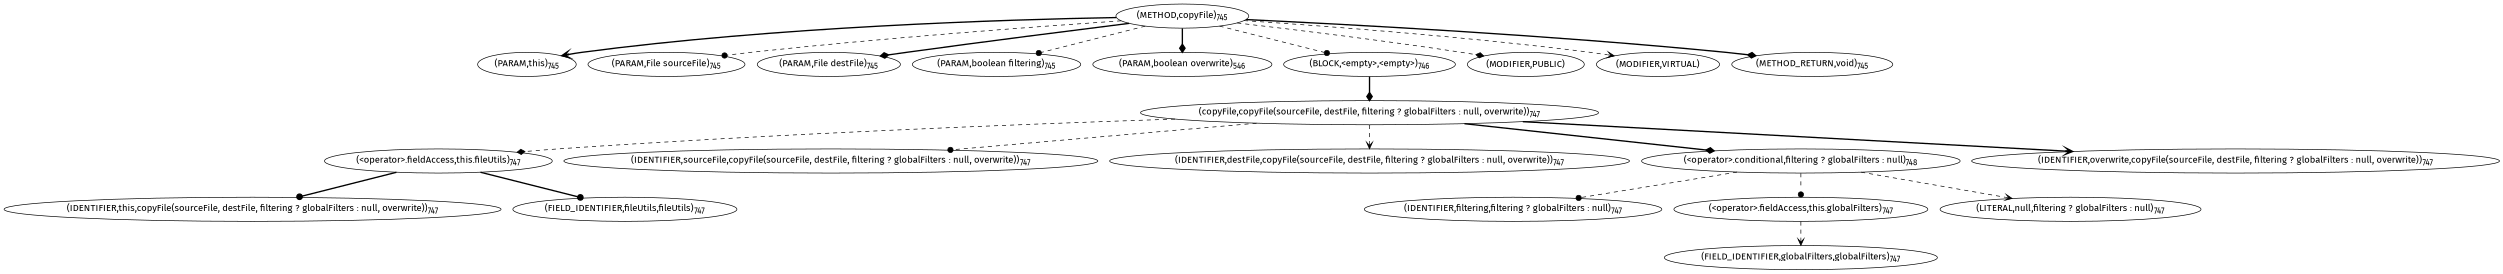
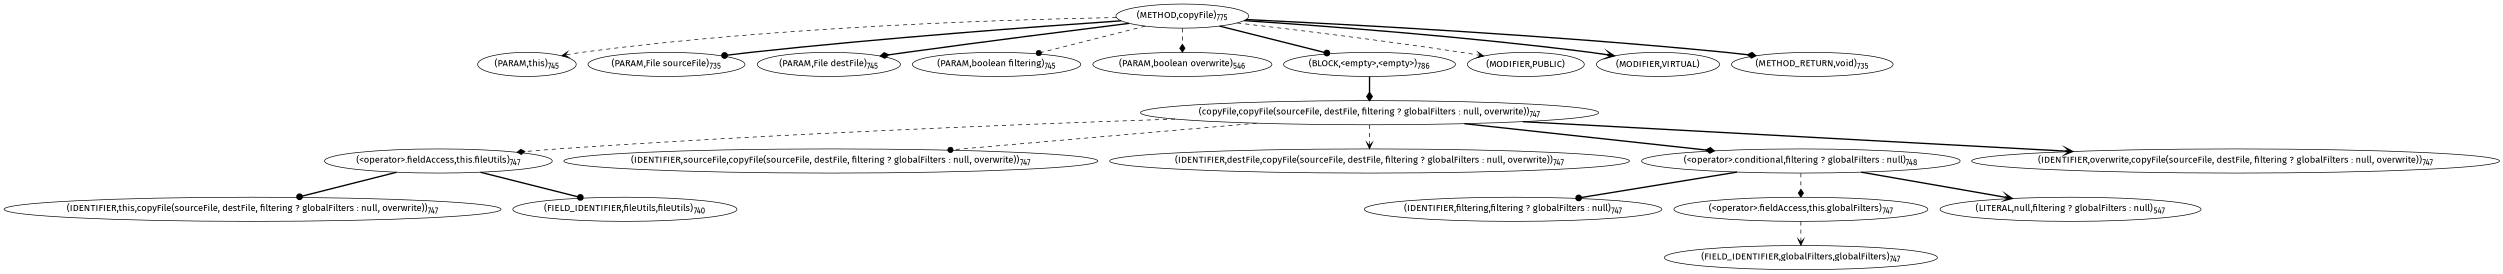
  digraph {
    fontname="Fira Sans"
    node [fontname="Fira Sans"]
    edge [arrowhead=vee fontname="Fira Sans" style=dashed]
-   n1 [label=<(METHOD,copyFile)<SUB>745</SUB>>]
+   n1 [label=<(METHOD,copyFile)<SUB>775</SUB>>]
    n2 [label=<(PARAM,this)<SUB>745</SUB>>]
-   n3 [label=<(PARAM,File sourceFile)<SUB>745</SUB>>]
+   n3 [label=<(PARAM,File sourceFile)<SUB>735</SUB>>]
    n4 [label=<(PARAM,File destFile)<SUB>745</SUB>>]
    n5 [label=<(PARAM,boolean filtering)<SUB>745</SUB>>]
    n6 [label=<(PARAM,boolean overwrite)<SUB>546</SUB>>]
-   n7 [label=<(BLOCK,&lt;empty&gt;,&lt;empty&gt;)<SUB>746</SUB>>]
+   n7 [label=<(BLOCK,&lt;empty&gt;,&lt;empty&gt;)<SUB>786</SUB>>]
    n8 [label=<(MODIFIER,PUBLIC)>]
    n9 [label=<(MODIFIER,VIRTUAL)>]
-   n10 [label=<(METHOD_RETURN,void)<SUB>745</SUB>>]
+   n10 [label=<(METHOD_RETURN,void)<SUB>735</SUB>>]
    n11 [label=<(copyFile,copyFile(sourceFile, destFile, filtering ? globalFilters : null, overwrite))<SUB>747</SUB>>]
    n12 [label=<(&lt;operator&gt;.fieldAccess,this.fileUtils)<SUB>747</SUB>>]
    n13 [label=<(IDENTIFIER,sourceFile,copyFile(sourceFile, destFile, filtering ? globalFilters : null, overwrite))<SUB>747</SUB>>]
    n14 [label=<(IDENTIFIER,destFile,copyFile(sourceFile, destFile, filtering ? globalFilters : null, overwrite))<SUB>747</SUB>>]
    n15 [label=<(&lt;operator&gt;.conditional,filtering ? globalFilters : null)<SUB>748</SUB>>]
    n16 [label=<(IDENTIFIER,overwrite,copyFile(sourceFile, destFile, filtering ? globalFilters : null, overwrite))<SUB>747</SUB>>]
    n17 [label=<(IDENTIFIER,this,copyFile(sourceFile, destFile, filtering ? globalFilters : null, overwrite))<SUB>747</SUB>>]
-   n18 [label=<(FIELD_IDENTIFIER,fileUtils,fileUtils)<SUB>747</SUB>>]
+   n18 [label=<(FIELD_IDENTIFIER,fileUtils,fileUtils)<SUB>740</SUB>>]
    n19 [label=<(IDENTIFIER,filtering,filtering ? globalFilters : null)<SUB>747</SUB>>]
    n20 [label=<(&lt;operator&gt;.fieldAccess,this.globalFilters)<SUB>747</SUB>>]
-   n21 [label=<(LITERAL,null,filtering ? globalFilters : null)<SUB>747</SUB>>]
+   n21 [label=<(LITERAL,null,filtering ? globalFilters : null)<SUB>547</SUB>>]
    n22 [label=<(FIELD_IDENTIFIER,globalFilters,globalFilters)<SUB>747</SUB>>]
-   n1 -> n2 [style=bold]
-   n1 -> n3 [arrowhead=dot]
+   n1 -> n2
+   n1 -> n3 [arrowhead=dot style=bold]
    n1 -> n4 [arrowhead=diamond style=bold]
    n1 -> n5 [arrowhead=dot]
-   n1 -> n6 [arrowhead=diamond style=bold]
-   n1 -> n7 [arrowhead=dot]
-   n1 -> n8 [arrowhead=diamond]
-   n1 -> n9
+   n1 -> n6 [arrowhead=diamond]
+   n1 -> n7 [arrowhead=dot style=bold]
+   n1 -> n8
+   n1 -> n9 [style=bold]
    n1 -> n10 [arrowhead=diamond style=bold]
    n7 -> n11 [arrowhead=diamond style=bold]
    n11 -> n12 [arrowhead=diamond]
    n11 -> n13 [arrowhead=dot]
    n11 -> n14
    n11 -> n15 [arrowhead=diamond style=bold]
    n11 -> n16 [style=bold]
    n12 -> n17 [arrowhead=dot style=bold]
    n12 -> n18 [arrowhead=dot style=bold]
-   n15 -> n19 [arrowhead=dot]
-   n15 -> n20 [arrowhead=dot]
-   n15 -> n21
+   n15 -> n19 [arrowhead=dot style=bold]
+   n15 -> n20 [arrowhead=diamond]
+   n15 -> n21 [style=bold]
    n20 -> n22
  }
